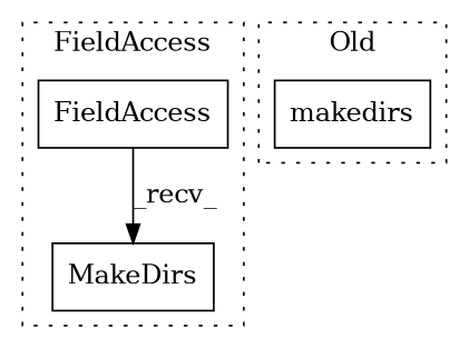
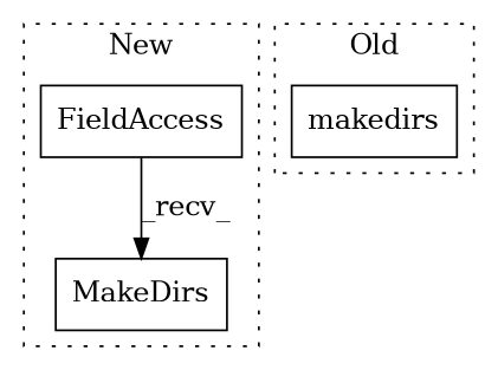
  digraph {
    node [a=32 l="9,1" shape=box]
    n1 [label=MakeDirs s="4799,4818"]
    n2 [a=22 l=16 label=FieldAccess s=4782]
    n3 [label=makedirs s="4755,4792"]
    subgraph cluster_1 {
-     label=FieldAccess
+     label=New
      style=dotted
      n1
      n2
    }
    subgraph cluster_2 {
      label=Old
      style=dotted
      n3
    }
    n2 -> n1 [label=_recv_]
  }
